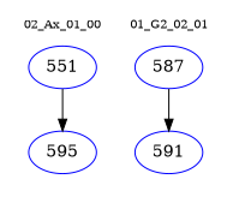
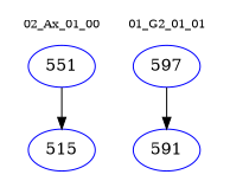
  digraph {
    fontname="DejaVu Serif"
    node [color=blue fontname="DejaVu Serif"]
    edge [color=black fontname="DejaVu Serif"]
    n1 [label=551]
-   n2 [label=595]
-   n3 [label=587]
+   n2 [label=515]
+   n3 [label=597]
    n4 [label=591]
    subgraph cluster_1 {
      color=white
      fontsize=10
      label="02_Ax_01_00"
      n1
      n2
    }
    subgraph cluster_2 {
      color=white
      fontsize=10
-     label="01_G2_02_01"
+     label="01_G2_01_01"
      n3
      n4
    }
    n1 -> n2
    n3 -> n4
  }
